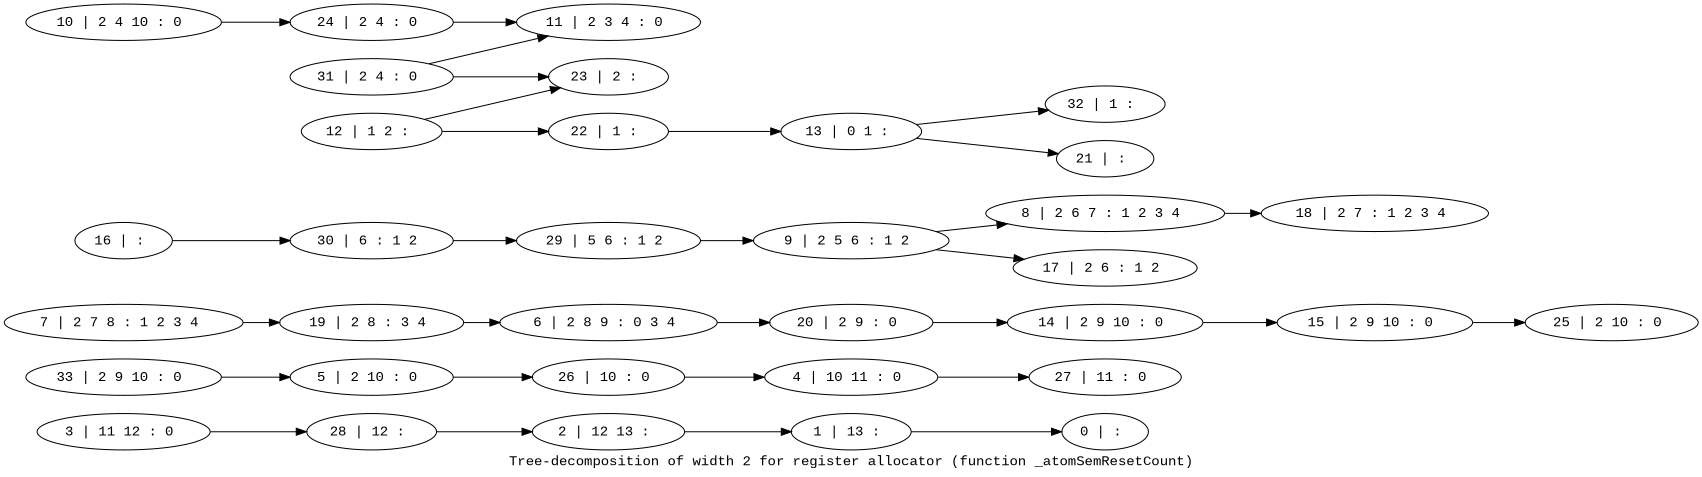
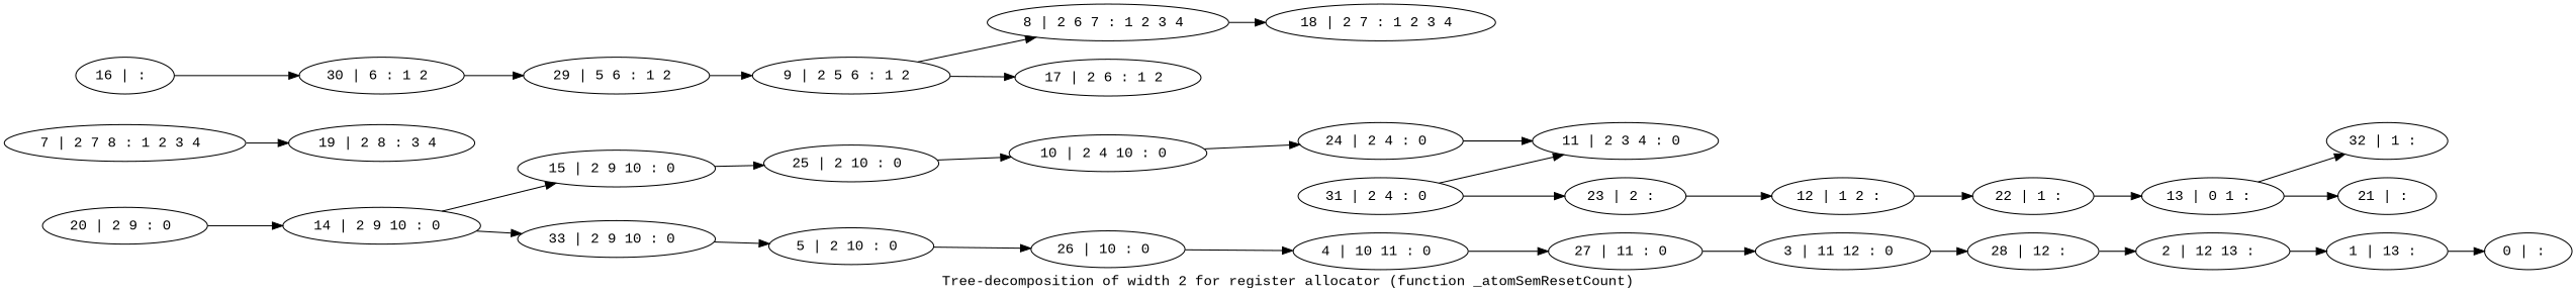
  digraph {
    fontname="Liberation Mono"
    label="Tree-decomposition of width 2 for register allocator (function _atomSemResetCount)"
    rankdir=LR
    node [fontname="Liberation Mono"]
    edge [fontname="Liberation Mono"]
    n1 [label="0 | : "]
    n2 [label="1 | 13 : "]
    n3 [label="2 | 12 13 : "]
    n4 [label="3 | 11 12 : 0 "]
    n5 [label="28 | 12 : "]
    n6 [label="4 | 10 11 : 0 "]
    n7 [label="27 | 11 : 0 "]
    n8 [label="5 | 2 10 : 0 "]
    n9 [label="26 | 10 : 0 "]
-   n10 [label="6 | 2 8 9 : 0 3 4 "]
    n11 [label="20 | 2 9 : 0 "]
    n12 [label="14 | 2 9 10 : 0 "]
    n13 [label="7 | 2 7 8 : 1 2 3 4 "]
    n14 [label="19 | 2 8 : 3 4 "]
    n15 [label="8 | 2 6 7 : 1 2 3 4 "]
    n16 [label="18 | 2 7 : 1 2 3 4 "]
    n17 [label="9 | 2 5 6 : 1 2 "]
    n18 [label="17 | 2 6 : 1 2 "]
    n19 [label="10 | 2 4 10 : 0 "]
    n20 [label="24 | 2 4 : 0 "]
    n21 [label="11 | 2 3 4 : 0 "]
    n22 [label="31 | 2 4 : 0 "]
    n23 [label="23 | 2 : "]
    n24 [label="12 | 1 2 : "]
    n25 [label="22 | 1 : "]
    n26 [label="13 | 0 1 : "]
    n27 [label="32 | 1 : "]
    n28 [label="21 | : "]
    n29 [label="15 | 2 9 10 : 0 "]
    n30 [label="33 | 2 9 10 : 0 "]
    n31 [label="25 | 2 10 : 0 "]
    n32 [label="16 | : "]
    n33 [label="30 | 6 : 1 2 "]
    n34 [label="29 | 5 6 : 1 2 "]
    n2 -> n1
    n3 -> n2
    n4 -> n5
    n5 -> n3
    n6 -> n7
+   n7 -> n4
    n8 -> n9
    n9 -> n6
-   n10 -> n11
    n11 -> n12
    n12 -> n29
+   n12 -> n30
    n13 -> n14
-   n14 -> n10
    n15 -> n16
    n17 -> n15
    n17 -> n18
    n19 -> n20
    n20 -> n21
    n22 -> n21
    n22 -> n23
-   n24 -> n23
+   n23 -> n24
    n24 -> n25
    n25 -> n26
    n26 -> n27
    n26 -> n28
    n29 -> n31
    n30 -> n8
+   n31 -> n19
    n32 -> n33
    n33 -> n34
    n34 -> n17
  }
